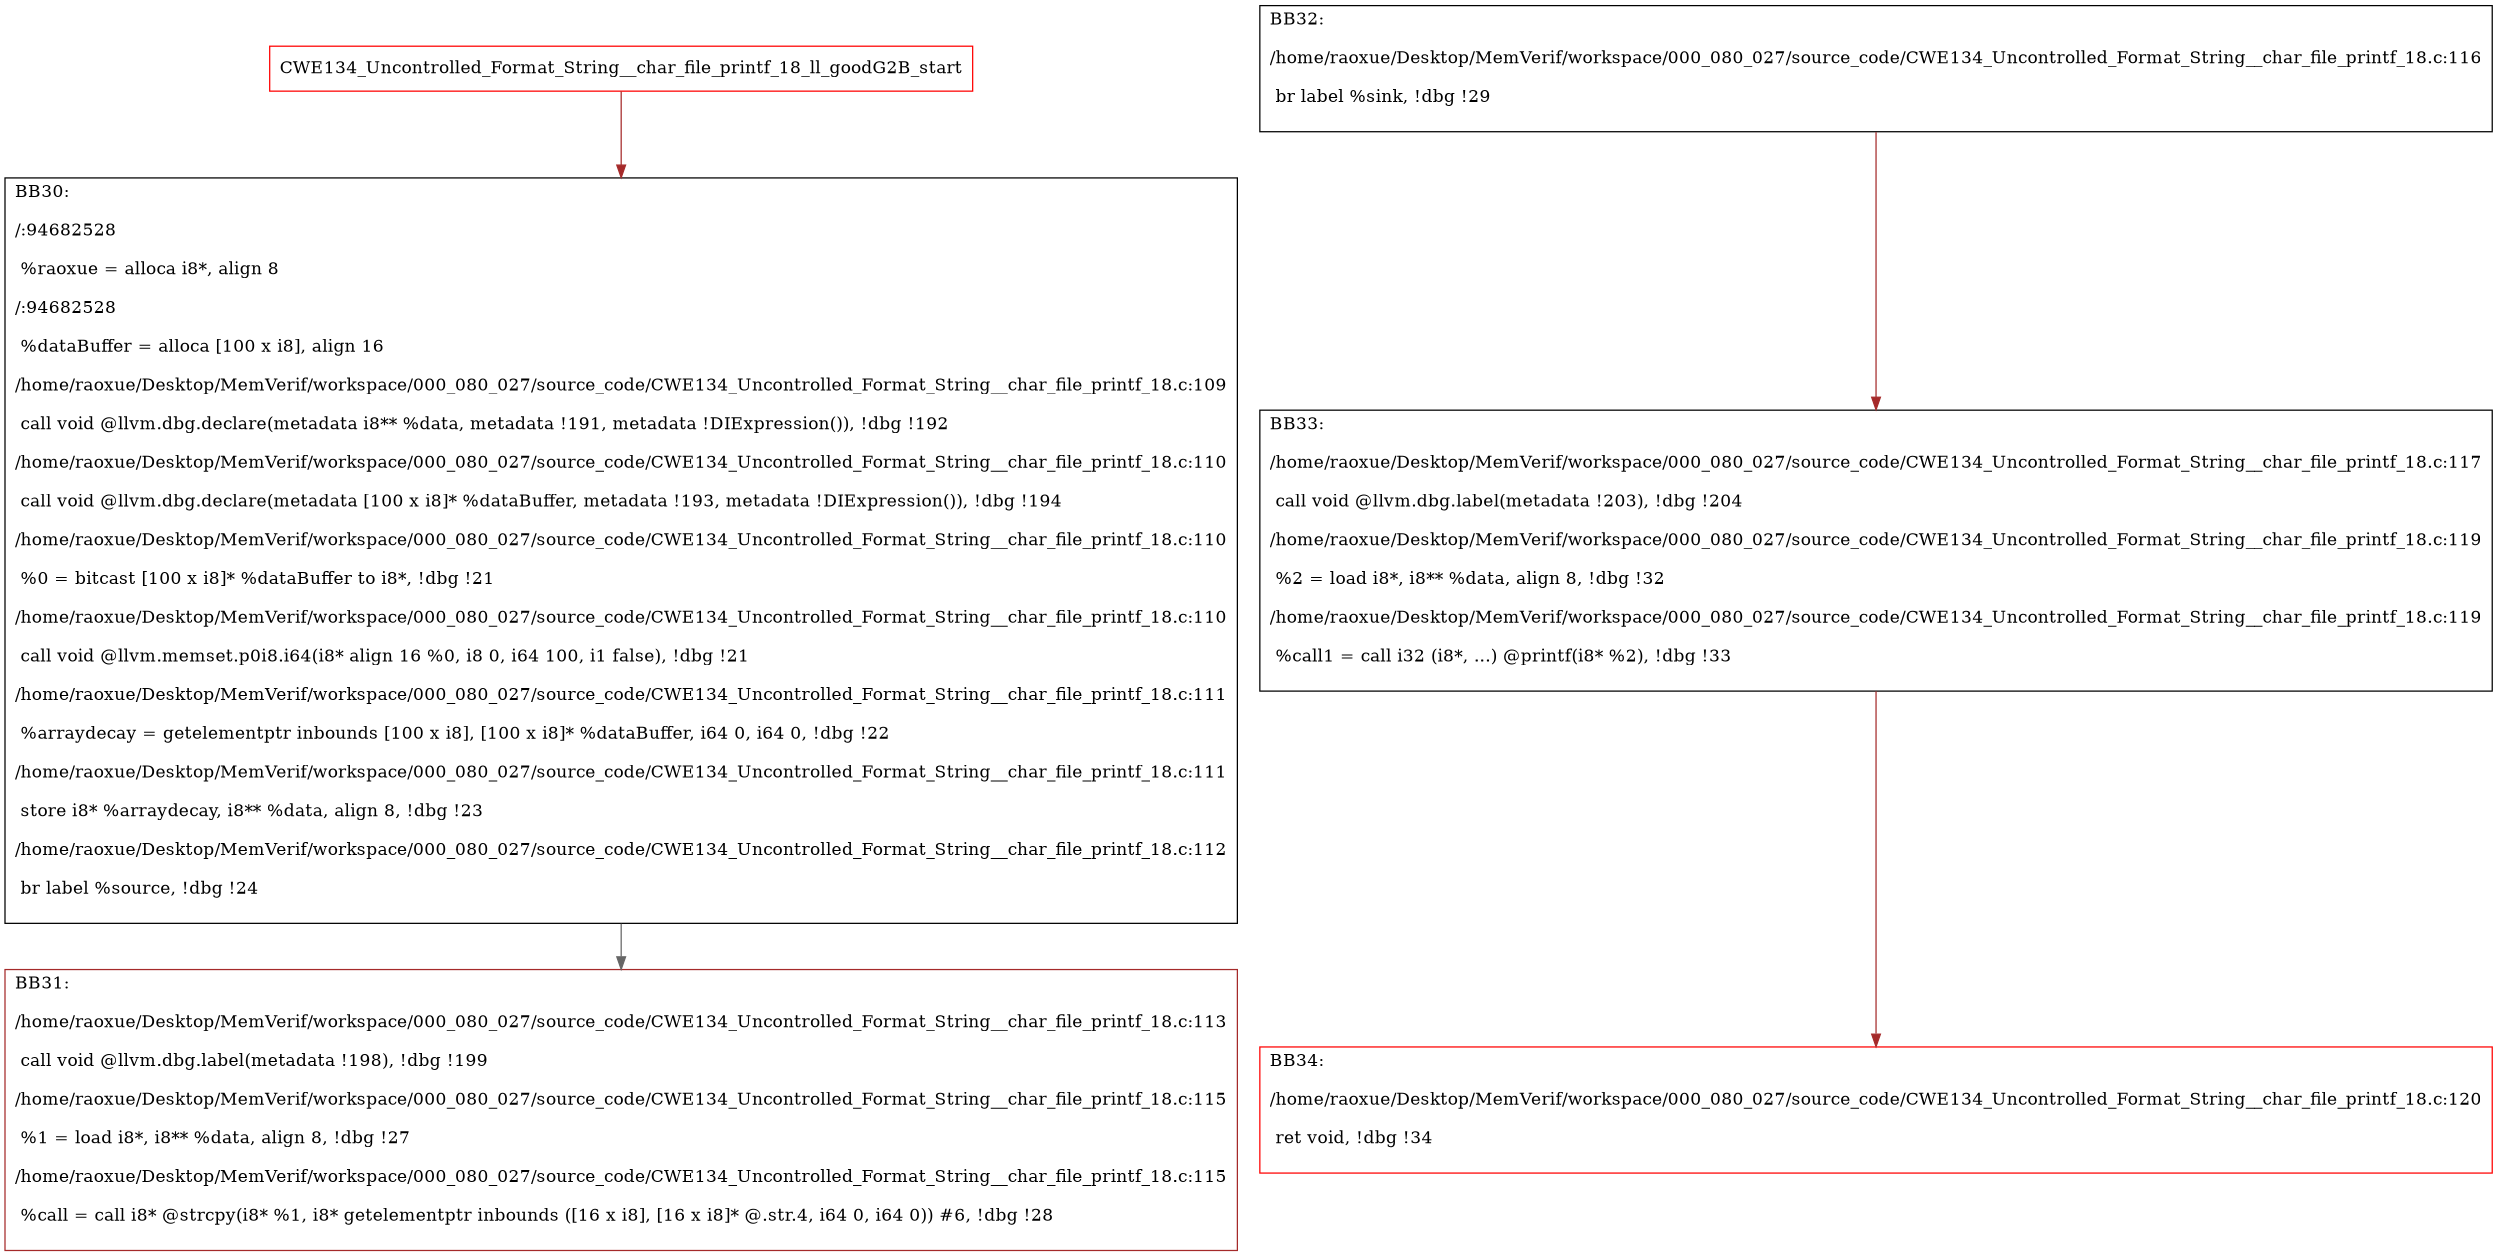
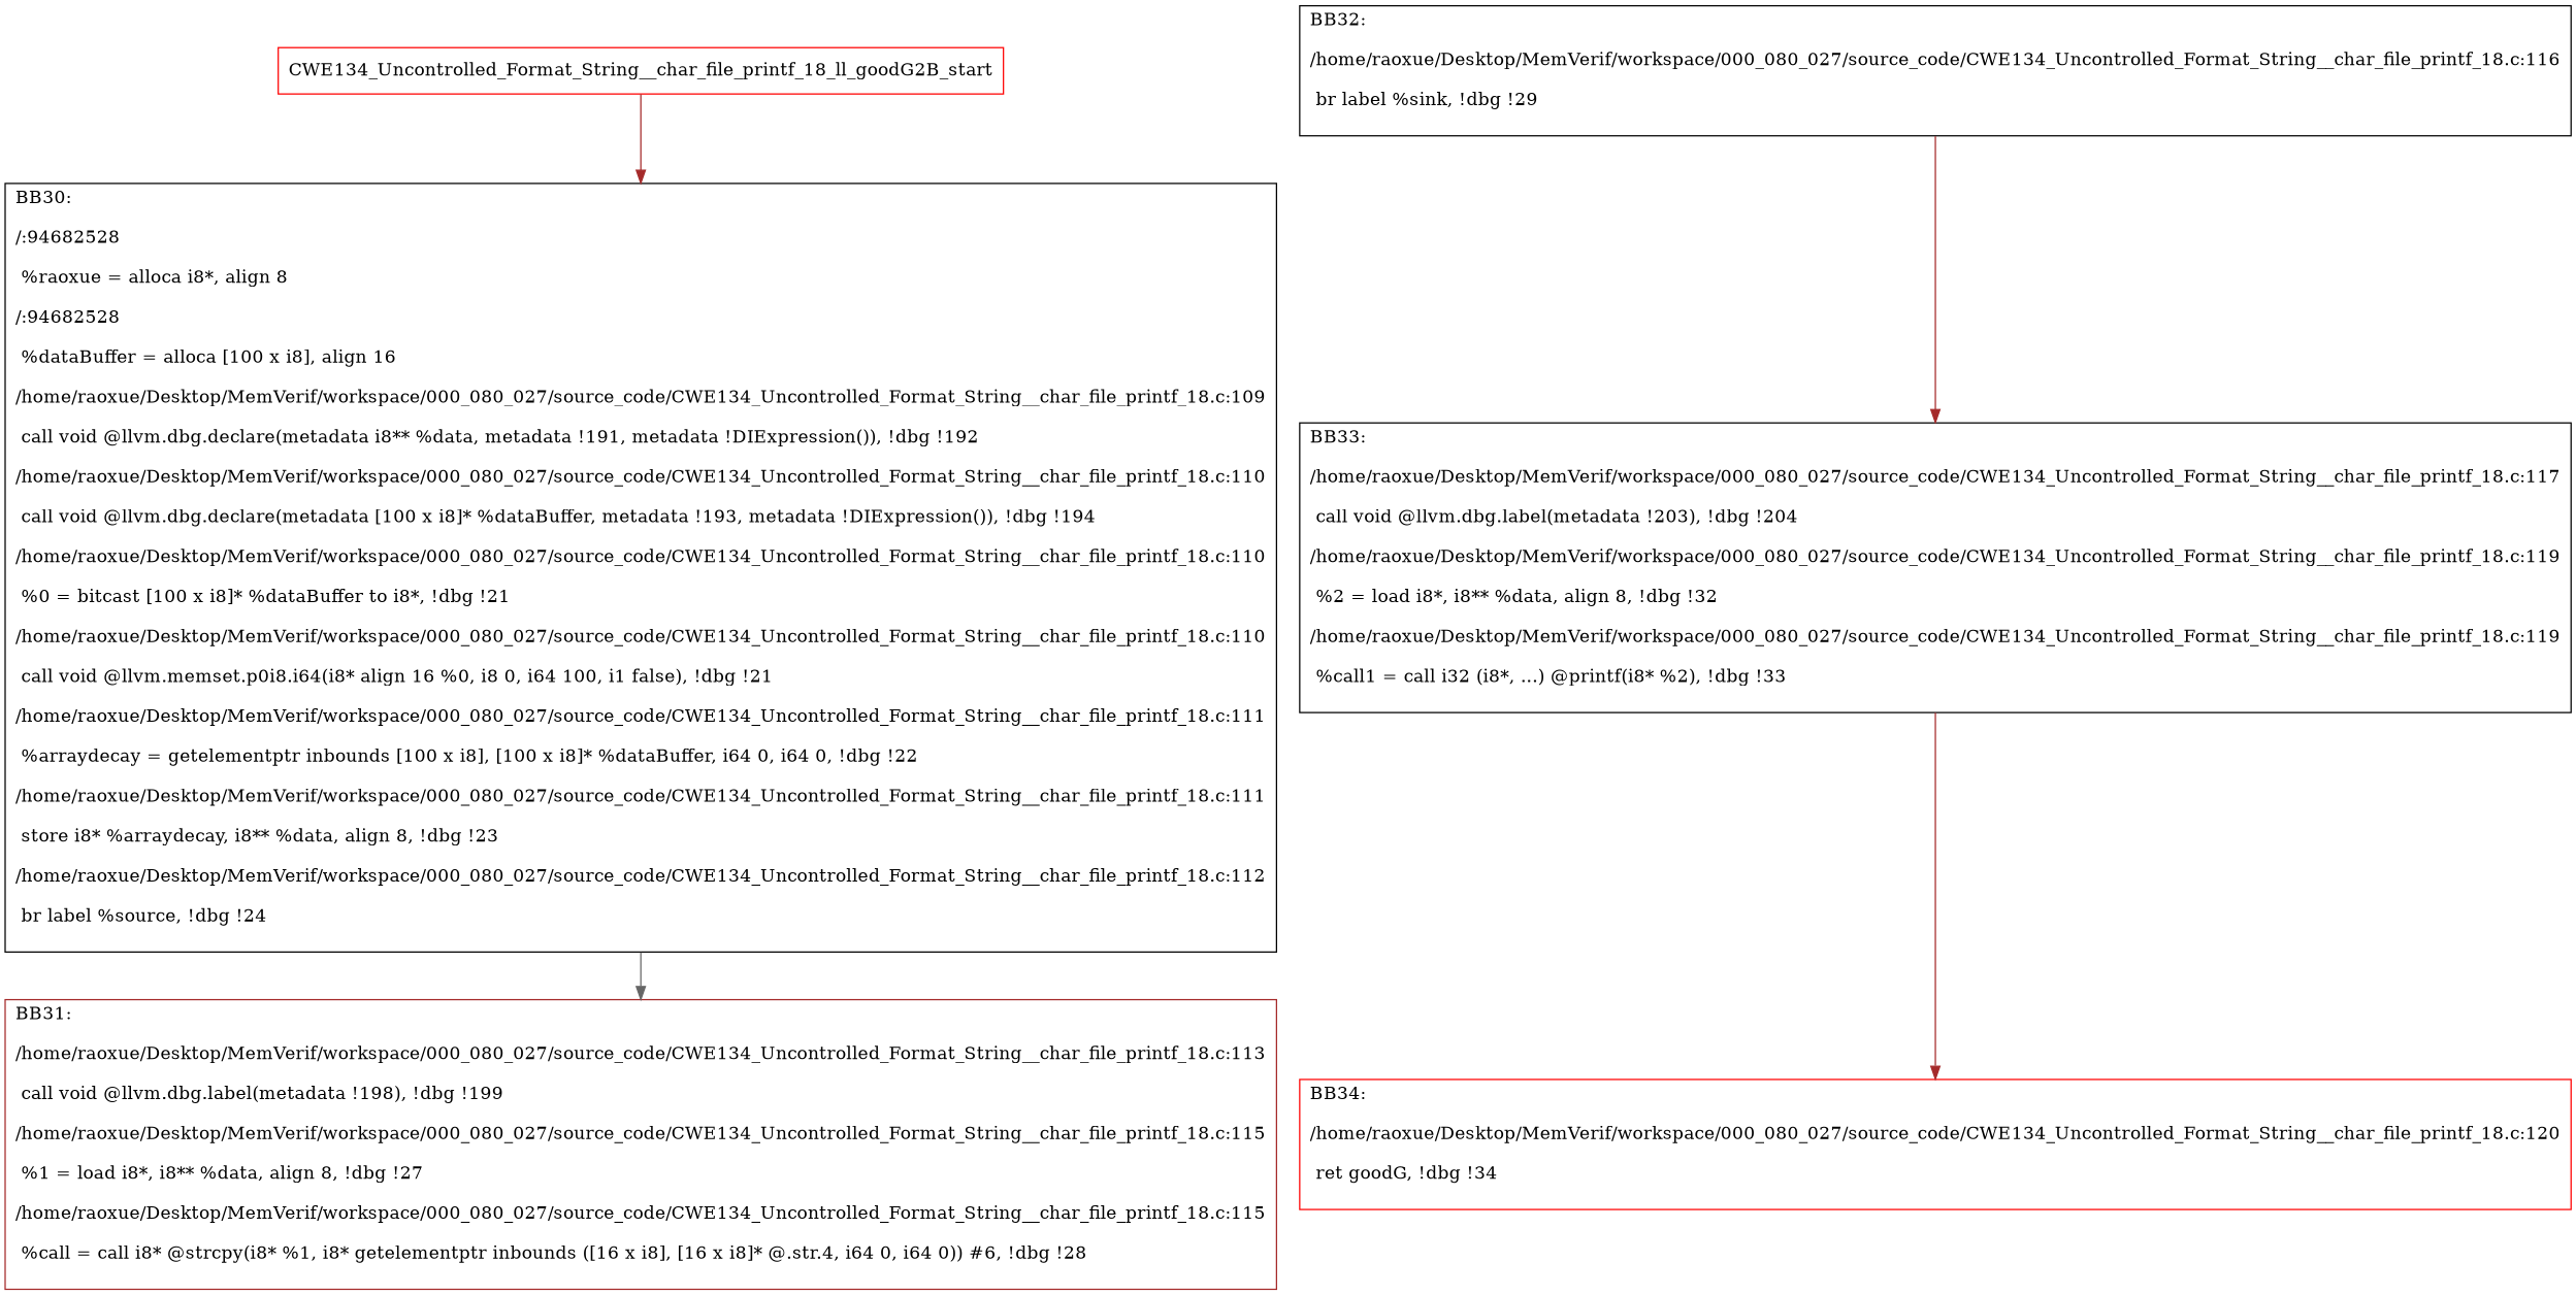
  digraph {
    node [color=black shape=record]
    edge [color=brown]
    n1 [color=red label="{CWE134_Uncontrolled_Format_String__char_file_printf_18_ll_goodG2B_start}"]
    n2 [label="{BB30:\l\l/:94682528\l\n  %raoxue = alloca i8*, align 8\l\n/:94682528\l\n  %dataBuffer = alloca [100 x i8], align 16\l\n/home/raoxue/Desktop/MemVerif/workspace/000_080_027/source_code/CWE134_Uncontrolled_Format_String__char_file_printf_18.c:109\l\n  call void @llvm.dbg.declare(metadata i8** %data, metadata !191, metadata !DIExpression()), !dbg !192\l\n/home/raoxue/Desktop/MemVerif/workspace/000_080_027/source_code/CWE134_Uncontrolled_Format_String__char_file_printf_18.c:110\l\n  call void @llvm.dbg.declare(metadata [100 x i8]* %dataBuffer, metadata !193, metadata !DIExpression()), !dbg !194\l\n/home/raoxue/Desktop/MemVerif/workspace/000_080_027/source_code/CWE134_Uncontrolled_Format_String__char_file_printf_18.c:110\l\n  %0 = bitcast [100 x i8]* %dataBuffer to i8*, !dbg !21\l\n/home/raoxue/Desktop/MemVerif/workspace/000_080_027/source_code/CWE134_Uncontrolled_Format_String__char_file_printf_18.c:110\l\n  call void @llvm.memset.p0i8.i64(i8* align 16 %0, i8 0, i64 100, i1 false), !dbg !21\l\n/home/raoxue/Desktop/MemVerif/workspace/000_080_027/source_code/CWE134_Uncontrolled_Format_String__char_file_printf_18.c:111\l\n  %arraydecay = getelementptr inbounds [100 x i8], [100 x i8]* %dataBuffer, i64 0, i64 0, !dbg !22\l\n/home/raoxue/Desktop/MemVerif/workspace/000_080_027/source_code/CWE134_Uncontrolled_Format_String__char_file_printf_18.c:111\l\n  store i8* %arraydecay, i8** %data, align 8, !dbg !23\l\n/home/raoxue/Desktop/MemVerif/workspace/000_080_027/source_code/CWE134_Uncontrolled_Format_String__char_file_printf_18.c:112\l\n  br label %source, !dbg !24\l\n}"]
    n3 [color=brown label="{BB31:\l\l/home/raoxue/Desktop/MemVerif/workspace/000_080_027/source_code/CWE134_Uncontrolled_Format_String__char_file_printf_18.c:113\l\n  call void @llvm.dbg.label(metadata !198), !dbg !199\l\n/home/raoxue/Desktop/MemVerif/workspace/000_080_027/source_code/CWE134_Uncontrolled_Format_String__char_file_printf_18.c:115\l\n  %1 = load i8*, i8** %data, align 8, !dbg !27\l\n/home/raoxue/Desktop/MemVerif/workspace/000_080_027/source_code/CWE134_Uncontrolled_Format_String__char_file_printf_18.c:115\l\n  %call = call i8* @strcpy(i8* %1, i8* getelementptr inbounds ([16 x i8], [16 x i8]* @.str.4, i64 0, i64 0)) #6, !dbg !28\l\n}"]
    n4 [label="{BB32:\l\l/home/raoxue/Desktop/MemVerif/workspace/000_080_027/source_code/CWE134_Uncontrolled_Format_String__char_file_printf_18.c:116\l\n  br label %sink, !dbg !29\l\n}"]
    n5 [label="{BB33:\l\l/home/raoxue/Desktop/MemVerif/workspace/000_080_027/source_code/CWE134_Uncontrolled_Format_String__char_file_printf_18.c:117\l\n  call void @llvm.dbg.label(metadata !203), !dbg !204\l\n/home/raoxue/Desktop/MemVerif/workspace/000_080_027/source_code/CWE134_Uncontrolled_Format_String__char_file_printf_18.c:119\l\n  %2 = load i8*, i8** %data, align 8, !dbg !32\l\n/home/raoxue/Desktop/MemVerif/workspace/000_080_027/source_code/CWE134_Uncontrolled_Format_String__char_file_printf_18.c:119\l\n  %call1 = call i32 (i8*, ...) @printf(i8* %2), !dbg !33\l\n}"]
-   n6 [color=red label="{BB34:\l\l/home/raoxue/Desktop/MemVerif/workspace/000_080_027/source_code/CWE134_Uncontrolled_Format_String__char_file_printf_18.c:120\l\n  ret void, !dbg !34\l\n}"]
+   n6 [color=red label="{BB34:\l\l/home/raoxue/Desktop/MemVerif/workspace/000_080_027/source_code/CWE134_Uncontrolled_Format_String__char_file_printf_18.c:120\l\n  ret goodG, !dbg !34\l\n}"]
    n1 -> n2
    n2 -> n3 [color=gray40]
    n4 -> n5
    n5 -> n6
  }
